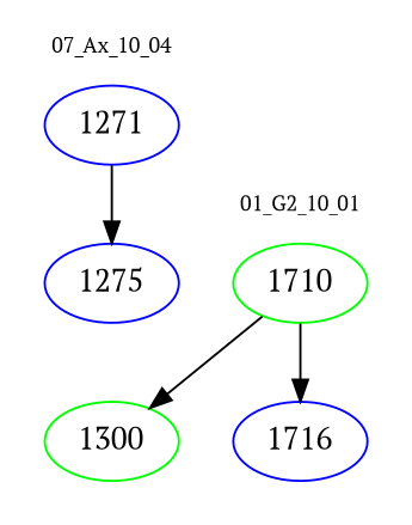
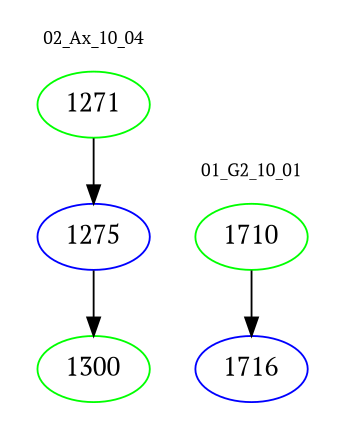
  digraph {
    fontname="PT Serif"
    node [color=green fontname="PT Serif"]
    edge [color=black fontname="PT Serif"]
-   n1 [color=blue label=1271]
+   n1 [label=1271]
    n2 [color=blue label=1275]
    n3 [label=1300]
    n4 [label=1710]
    n5 [color=blue label=1716]
    subgraph cluster_1 {
      color=white
      fontsize=10
-     label="07_Ax_10_04"
+     label="02_Ax_10_04"
      n1
      n2
      n3
    }
    subgraph cluster_2 {
      color=white
      fontsize=10
      label="01_G2_10_01"
      n4
      n5
    }
    n1 -> n2
-   n4 -> n3
+   n2 -> n3
    n4 -> n5
  }
